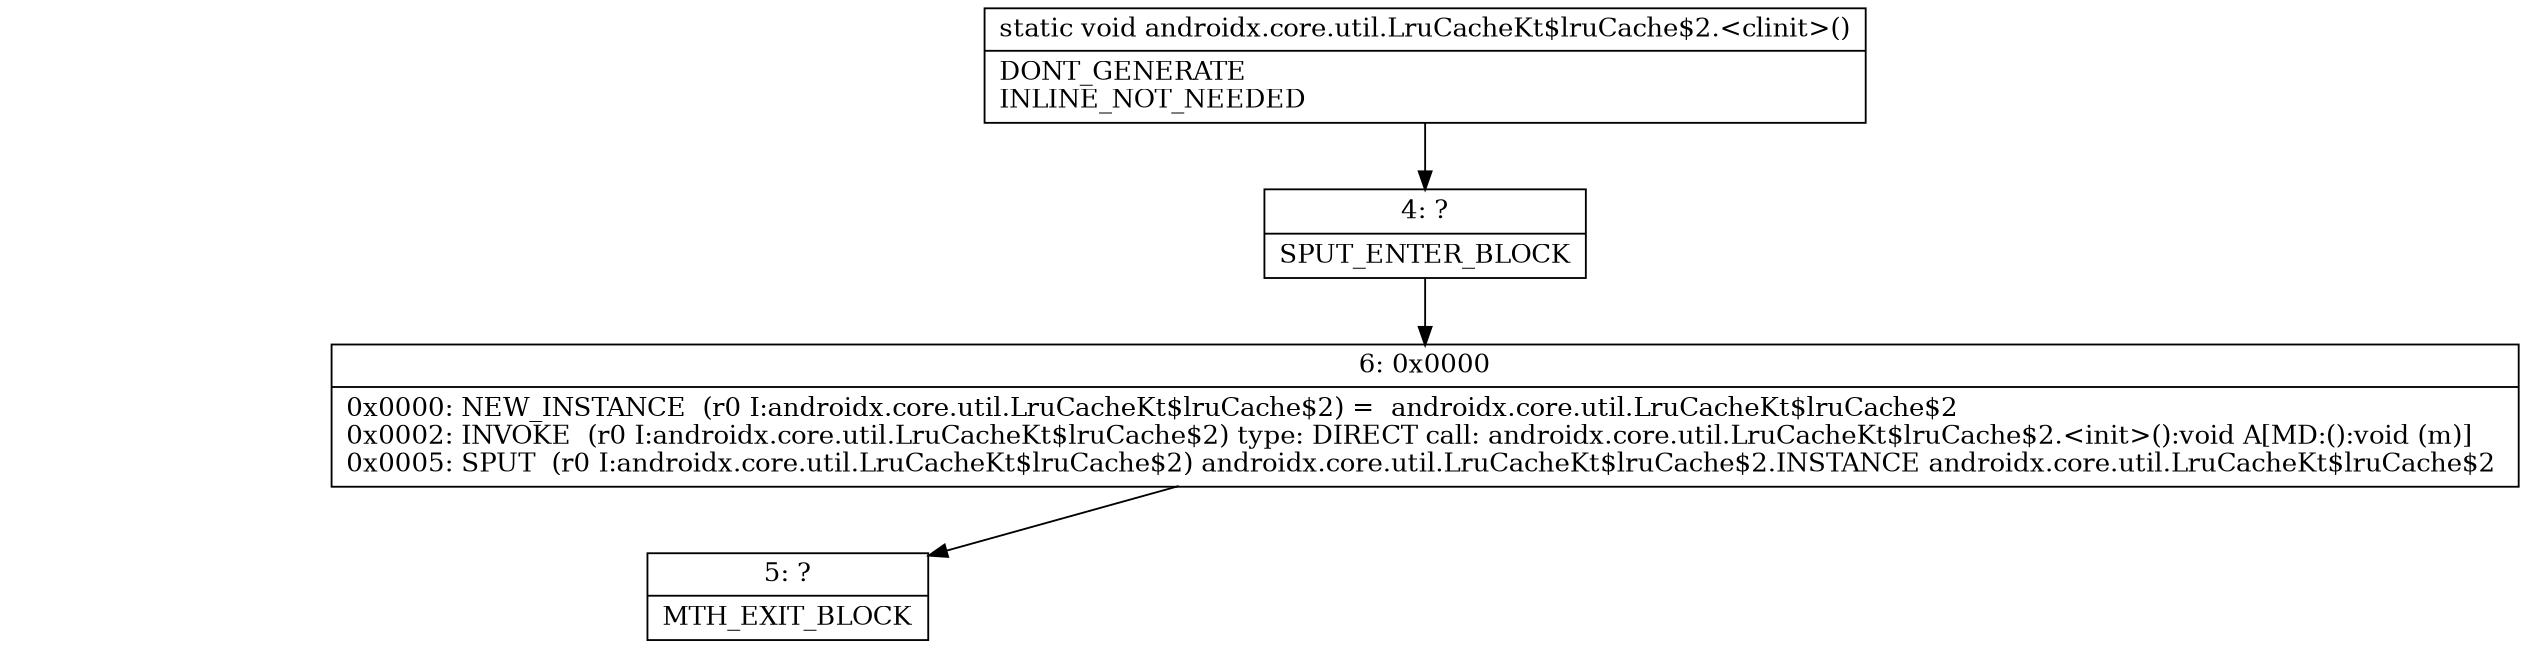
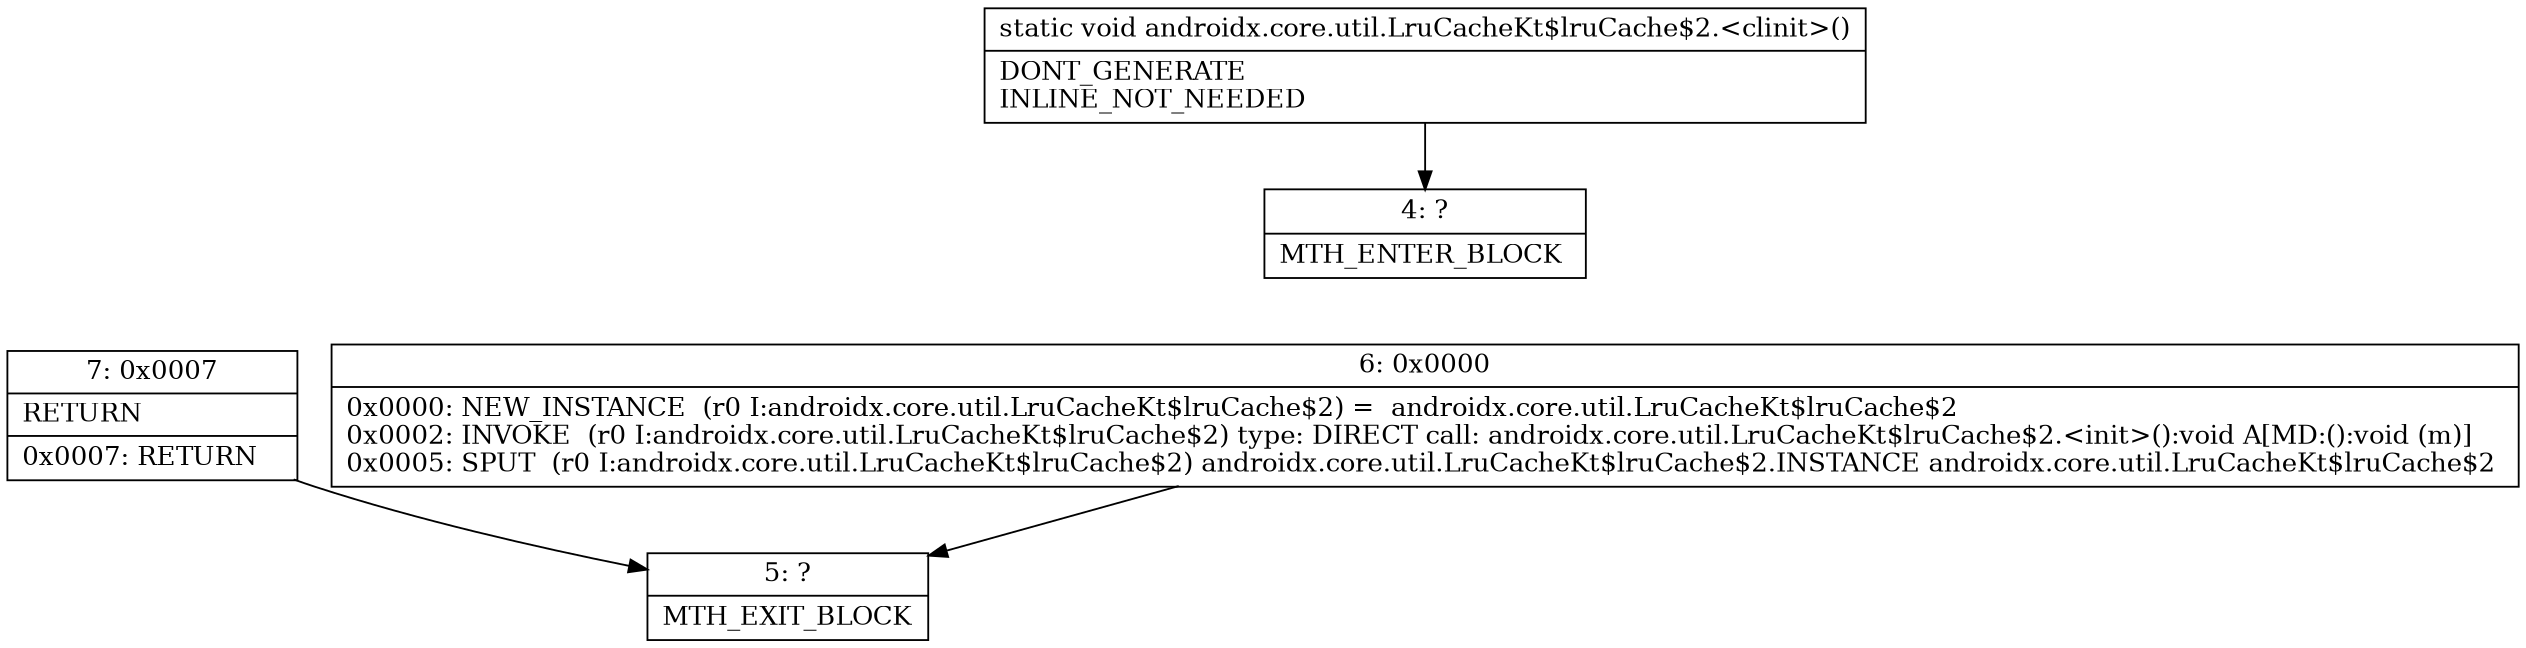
  digraph {
    node [shape=record]
-   n1 [label="{4\:\ ?|SPUT_ENTER_BLOCK\l}"]
+   n1 [label="{4\:\ ?|MTH_ENTER_BLOCK\l}"]
    n2 [label="{6\:\ 0x0000|0x0000: NEW_INSTANCE  (r0 I:androidx.core.util.LruCacheKt$lruCache$2) =  androidx.core.util.LruCacheKt$lruCache$2 \l0x0002: INVOKE  (r0 I:androidx.core.util.LruCacheKt$lruCache$2) type: DIRECT call: androidx.core.util.LruCacheKt$lruCache$2.\<init\>():void A[MD:():void (m)]\l0x0005: SPUT  (r0 I:androidx.core.util.LruCacheKt$lruCache$2) androidx.core.util.LruCacheKt$lruCache$2.INSTANCE androidx.core.util.LruCacheKt$lruCache$2 \l}"]
    n3 [label="{5\:\ ?|MTH_EXIT_BLOCK\l}"]
+   n4 [label="{7\:\ 0x0007|RETURN\l|0x0007: RETURN   \l}"]
    n5 [label="{static void androidx.core.util.LruCacheKt$lruCache$2.\<clinit\>()  | DONT_GENERATE\lINLINE_NOT_NEEDED\l}"]
-   n1 -> n2
    n2 -> n3
+   n4 -> n3
    n5 -> n1
  }
